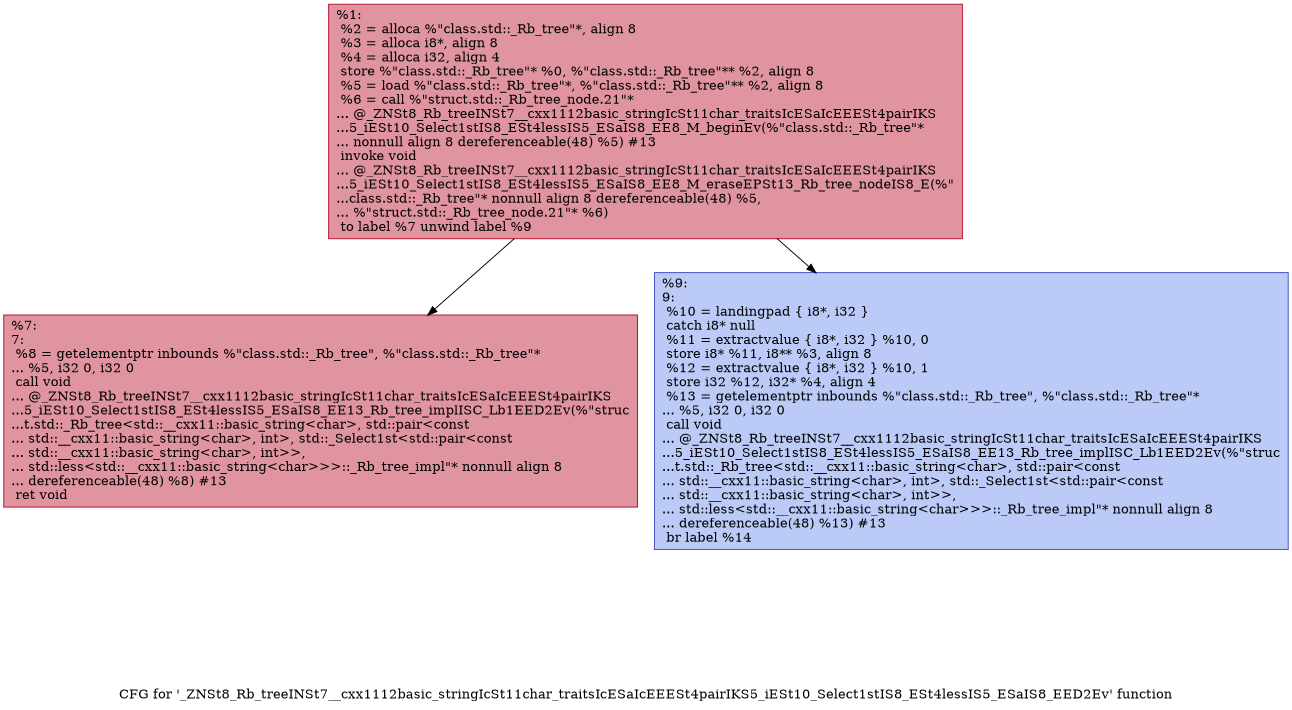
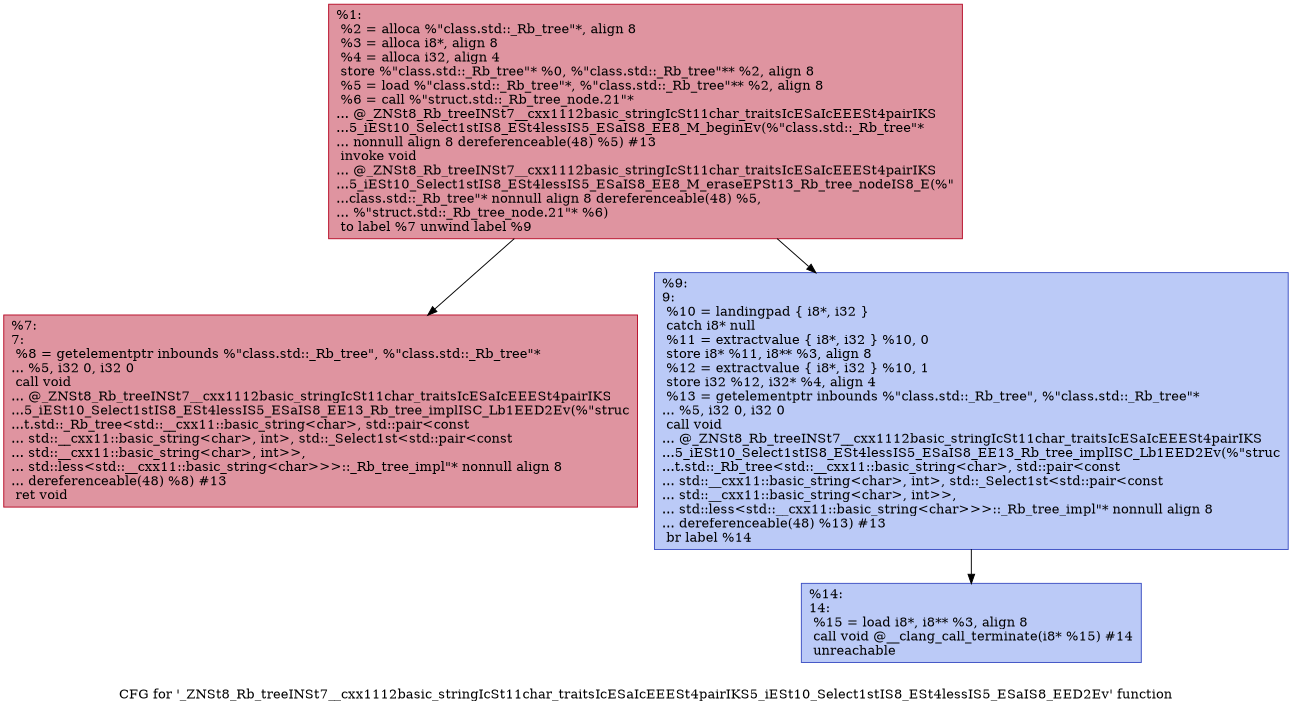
  digraph {
    label="CFG for '_ZNSt8_Rb_treeINSt7__cxx1112basic_stringIcSt11char_traitsIcESaIcEEESt4pairIKS5_iESt10_Select1stIS8_ESt4lessIS5_ESaIS8_EED2Ev' function"
    node [color="#b70d28ff" fillcolor="#b70d2870" shape=record style=filled]
    n1 [label="{%1:\l  %2 = alloca %\"class.std::_Rb_tree\"*, align 8\l  %3 = alloca i8*, align 8\l  %4 = alloca i32, align 4\l  store %\"class.std::_Rb_tree\"* %0, %\"class.std::_Rb_tree\"** %2, align 8\l  %5 = load %\"class.std::_Rb_tree\"*, %\"class.std::_Rb_tree\"** %2, align 8\l  %6 = call %\"struct.std::_Rb_tree_node.21\"*\l... @_ZNSt8_Rb_treeINSt7__cxx1112basic_stringIcSt11char_traitsIcESaIcEEESt4pairIKS\l...5_iESt10_Select1stIS8_ESt4lessIS5_ESaIS8_EE8_M_beginEv(%\"class.std::_Rb_tree\"*\l... nonnull align 8 dereferenceable(48) %5) #13\l  invoke void\l... @_ZNSt8_Rb_treeINSt7__cxx1112basic_stringIcSt11char_traitsIcESaIcEEESt4pairIKS\l...5_iESt10_Select1stIS8_ESt4lessIS5_ESaIS8_EE8_M_eraseEPSt13_Rb_tree_nodeIS8_E(%\"\l...class.std::_Rb_tree\"* nonnull align 8 dereferenceable(48) %5,\l... %\"struct.std::_Rb_tree_node.21\"* %6)\l          to label %7 unwind label %9\l}"]
    n2 [label="{%7:\l7:                                                \l  %8 = getelementptr inbounds %\"class.std::_Rb_tree\", %\"class.std::_Rb_tree\"*\l... %5, i32 0, i32 0\l  call void\l... @_ZNSt8_Rb_treeINSt7__cxx1112basic_stringIcSt11char_traitsIcESaIcEEESt4pairIKS\l...5_iESt10_Select1stIS8_ESt4lessIS5_ESaIS8_EE13_Rb_tree_implISC_Lb1EED2Ev(%\"struc\l...t.std::_Rb_tree\<std::__cxx11::basic_string\<char\>, std::pair\<const\l... std::__cxx11::basic_string\<char\>, int\>, std::_Select1st\<std::pair\<const\l... std::__cxx11::basic_string\<char\>, int\>\>,\l... std::less\<std::__cxx11::basic_string\<char\>\>\>::_Rb_tree_impl\"* nonnull align 8\l... dereferenceable(48) %8) #13\l  ret void\l}"]
    n3 [color="#3d50c3ff" fillcolor="#6687ed70" label="{%9:\l9:                                                \l  %10 = landingpad \{ i8*, i32 \}\l          catch i8* null\l  %11 = extractvalue \{ i8*, i32 \} %10, 0\l  store i8* %11, i8** %3, align 8\l  %12 = extractvalue \{ i8*, i32 \} %10, 1\l  store i32 %12, i32* %4, align 4\l  %13 = getelementptr inbounds %\"class.std::_Rb_tree\", %\"class.std::_Rb_tree\"*\l... %5, i32 0, i32 0\l  call void\l... @_ZNSt8_Rb_treeINSt7__cxx1112basic_stringIcSt11char_traitsIcESaIcEEESt4pairIKS\l...5_iESt10_Select1stIS8_ESt4lessIS5_ESaIS8_EE13_Rb_tree_implISC_Lb1EED2Ev(%\"struc\l...t.std::_Rb_tree\<std::__cxx11::basic_string\<char\>, std::pair\<const\l... std::__cxx11::basic_string\<char\>, int\>, std::_Select1st\<std::pair\<const\l... std::__cxx11::basic_string\<char\>, int\>\>,\l... std::less\<std::__cxx11::basic_string\<char\>\>\>::_Rb_tree_impl\"* nonnull align 8\l... dereferenceable(48) %13) #13\l  br label %14\l}"]
+   n4 [color="#3d50c3ff" fillcolor="#6687ed70" label="{%14:\l14:                                               \l  %15 = load i8*, i8** %3, align 8\l  call void @__clang_call_terminate(i8* %15) #14\l  unreachable\l}"]
    n1 -> n2
    n1 -> n3
+   n3 -> n4
  }
